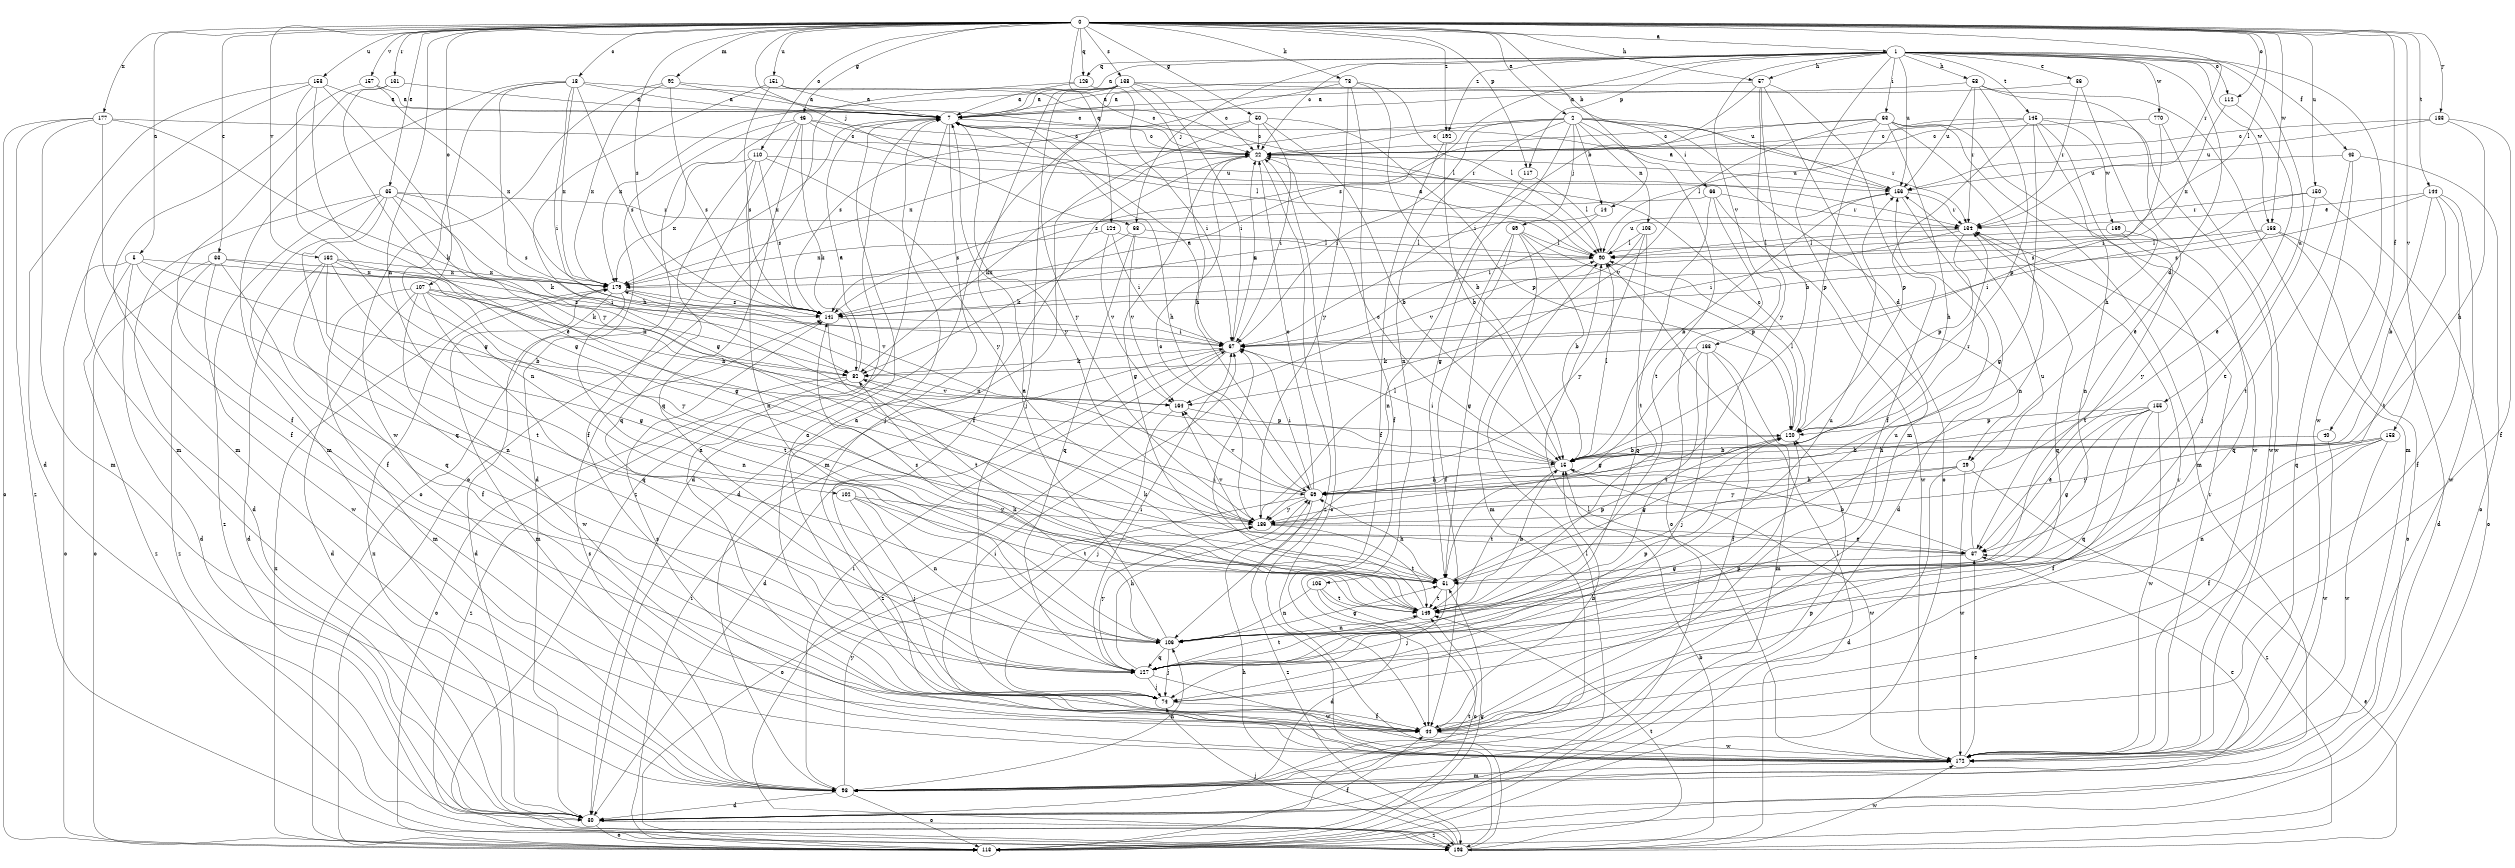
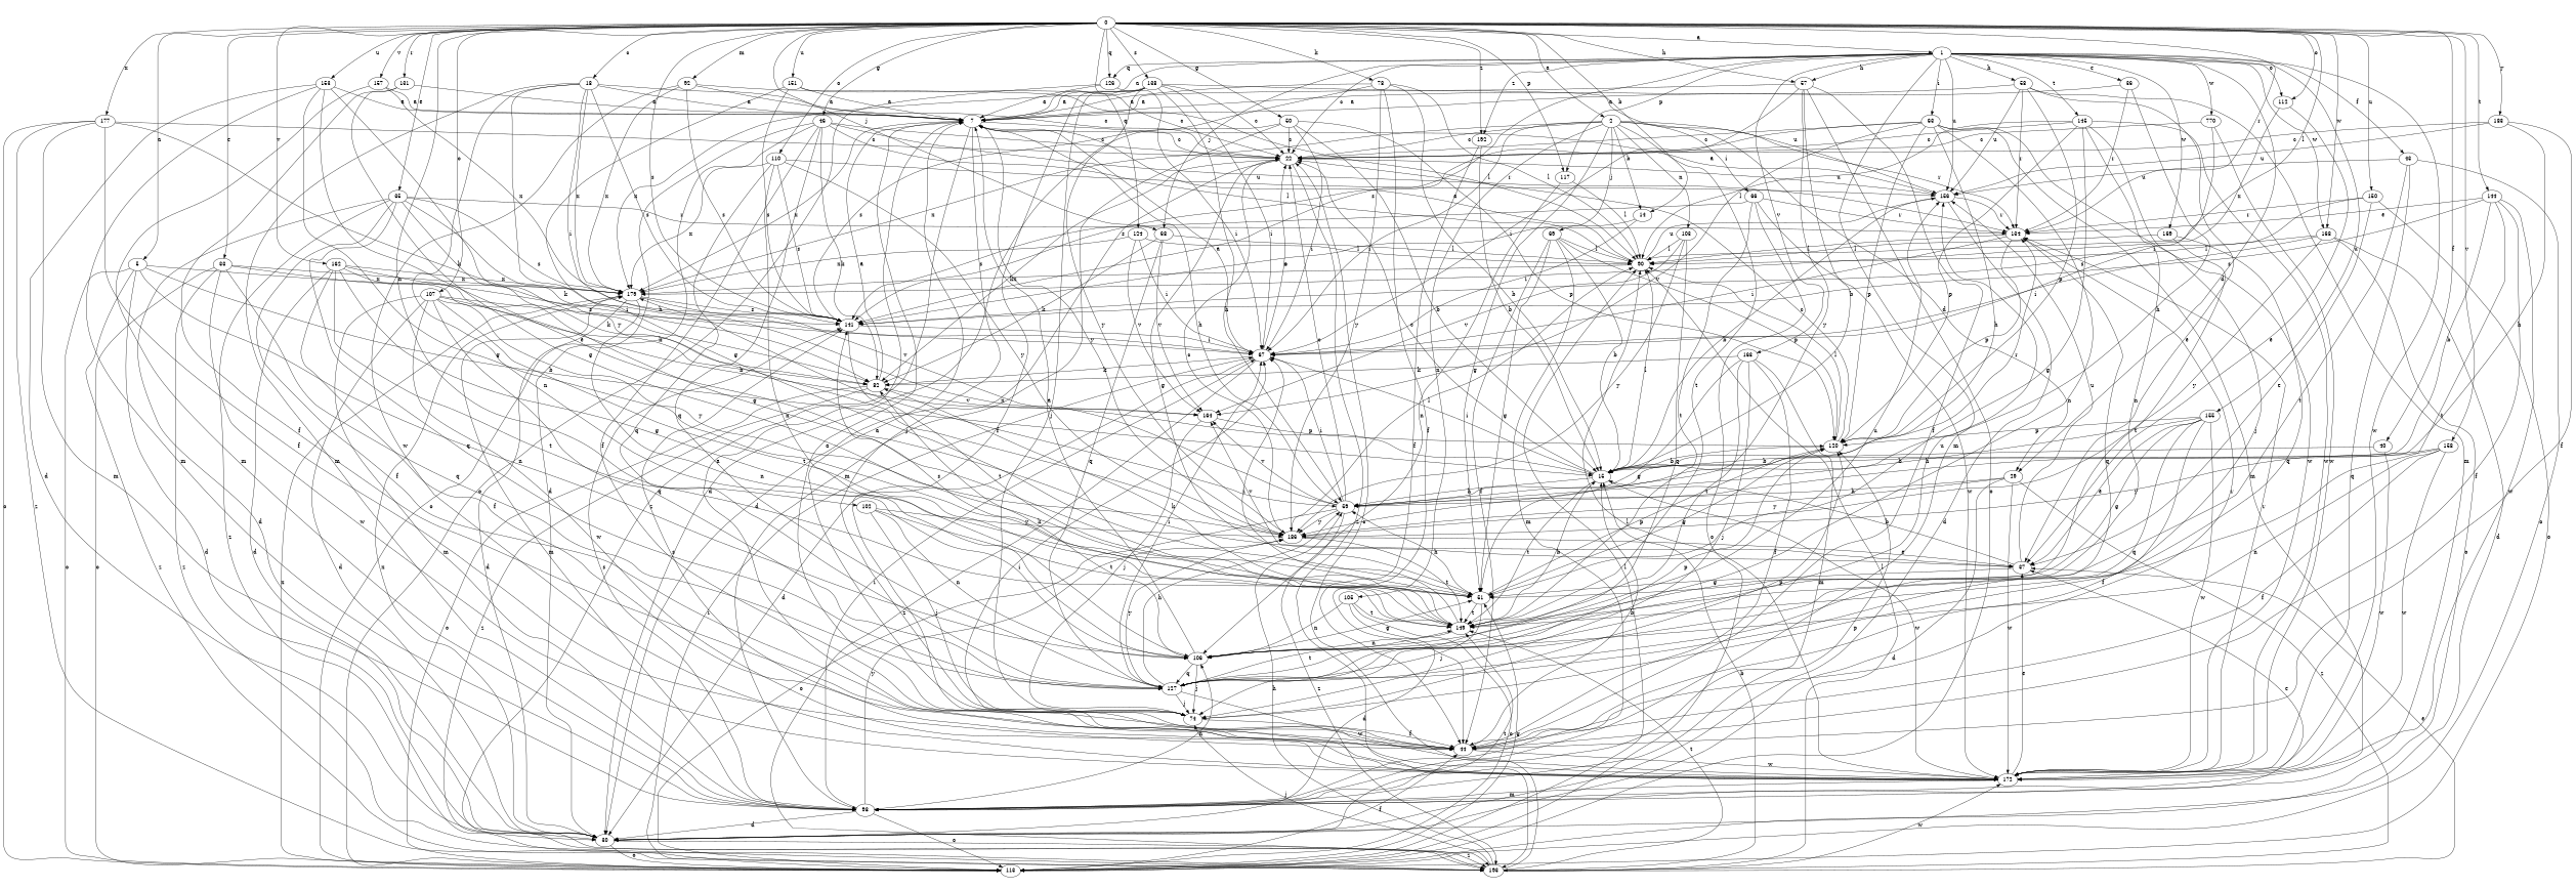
  strict digraph {
    0
    1
    2
    5
    14
    18
    33
    35
    40
    46
    50
    57
    68
    78
    90
    92
    102
    107
    110
    112
    117
    124
    126
    131
    134
    138
    141
    144
    150
    151
    153
    157
    158
    162
    168
    177
    183
    192
    7
    22
    29
    36
    43
    58
    63
    98
    145
    155
    156
    163
    169
    n52 [label=770]
    172
    51
    66
    67
    69
    103
    105
    149
    179
    15
    30
    106
    113
    193
    59
    127
    82
    44
    120
    186
    164
    74
    37
    0 -> 1 [label=a]
    0 -> 2 [label=a]
    0 -> 5 [label=a]
    0 -> 14 [label=b]
    0 -> 18 [label=c]
    0 -> 33 [label=e]
    0 -> 35 [label=e]
    0 -> 40 [label=f]
    0 -> 46 [label=g]
    0 -> 50 [label=g]
    0 -> 57 [label=h]
    0 -> 68 [label=j]
    0 -> 78 [label=k]
    0 -> 90 [label=l]
    0 -> 92 [label=m]
    0 -> 102 [label=n]
    0 -> 107 [label=o]
    0 -> 110 [label=o]
    0 -> 112 [label=o]
    0 -> 117 [label=p]
    0 -> 124 [label=q]
    0 -> 126 [label=q]
    0 -> 131 [label=r]
    0 -> 134 [label=r]
    0 -> 138 [label=s]
    0 -> 141 [label=s]
    0 -> 144 [label=t]
    0 -> 150 [label=u]
    0 -> 151 [label=u]
    0 -> 153 [label=u]
    0 -> 157 [label=v]
    0 -> 158 [label=v]
    0 -> 162 [label=v]
    0 -> 168 [label=w]
    0 -> 177 [label=x]
    0 -> 183 [label=y]
    0 -> 192 [label=z]
    1 -> 57 [label=h]
    1 -> 68 [label=j]
    1 -> 112 [label=o]
    1 -> 117 [label=p]
    1 -> 126 [label=q]
    1 -> 141 [label=s]
    1 -> 168 [label=w]
    1 -> 192 [label=z]
    1 -> 7 [label=a]
    1 -> 22 [label=c]
    1 -> 29 [label=d]
    1 -> 36 [label=e]
    1 -> 43 [label=f]
    1 -> 58 [label=h]
    1 -> 63 [label=i]
    1 -> 98 [label=m]
    1 -> 145 [label=t]
    1 -> 155 [label=u]
    1 -> 156 [label=u]
    1 -> 163 [label=v]
-   145 -> 169 [label=w]
+   1 -> 169 [label=w]
    1 -> n52 [label=w]
    1 -> 172 [label=w]
    2 -> 14 [label=b]
    2 -> 134 [label=r]
    2 -> 22 [label=c]
    2 -> 29 [label=d]
    2 -> 51 [label=g]
    2 -> 66 [label=i]
    2 -> 67 [label=i]
    2 -> 69 [label=j]
    2 -> 103 [label=n]
    2 -> 105 [label=n]
    2 -> 149 [label=t]
    2 -> 179 [label=x]
    5 -> 179 [label=x]
    5 -> 15 [label=b]
    5 -> 30 [label=d]
    5 -> 106 [label=n]
    5 -> 113 [label=o]
    5 -> 193 [label=z]
    14 -> 141 [label=s]
    14 -> 67 [label=i]
    18 -> 141 [label=s]
    18 -> 7 [label=a]
    18 -> 22 [label=c]
    18 -> 98 [label=m]
    18 -> 67 [label=i]
    18 -> 179 [label=x]
    18 -> 106 [label=n]
    18 -> 59 [label=h]
    33 -> 172 [label=w]
    33 -> 179 [label=x]
    33 -> 15 [label=b]
    33 -> 113 [label=o]
    33 -> 193 [label=z]
    33 -> 127 [label=q]
    35 -> 134 [label=r]
    35 -> 141 [label=s]
    35 -> 51 [label=g]
    35 -> 30 [label=d]
    35 -> 193 [label=z]
    35 -> 127 [label=q]
    35 -> 82 [label=k]
    35 -> 44 [label=f]
    40 -> 172 [label=w]
    40 -> 15 [label=b]
    46 -> 90 [label=l]
    46 -> 134 [label=r]
    46 -> 22 [label=c]
    46 -> 30 [label=d]
    46 -> 113 [label=o]
    46 -> 127 [label=q]
    46 -> 82 [label=k]
    46 -> 44 [label=f]
    50 -> 22 [label=c]
    50 -> 98 [label=m]
    50 -> 67 [label=i]
    50 -> 15 [label=b]
    50 -> 30 [label=d]
    50 -> 120 [label=p]
    57 -> 7 [label=a]
    57 -> 67 [label=i]
    57 -> 15 [label=b]
    57 -> 113 [label=o]
    57 -> 44 [label=f]
    57 -> 186 [label=y]
    68 -> 90 [label=l]
    68 -> 127 [label=q]
    68 -> 82 [label=k]
    68 -> 164 [label=v]
    78 -> 90 [label=l]
    78 -> 141 [label=s]
    78 -> 7 [label=a]
    78 -> 15 [label=b]
    78 -> 44 [label=f]
    78 -> 186 [label=y]
    90 -> 7 [label=a]
    90 -> 156 [label=u]
    90 -> 179 [label=x]
    92 -> 90 [label=l]
    92 -> 141 [label=s]
    92 -> 7 [label=a]
    92 -> 172 [label=w]
    92 -> 179 [label=x]
    102 -> 149 [label=t]
    102 -> 106 [label=n]
    102 -> 186 [label=y]
    102 -> 74 [label=j]
    107 -> 141 [label=s]
    107 -> 98 [label=m]
    107 -> 172 [label=w]
    107 -> 149 [label=t]
    107 -> 30 [label=d]
    107 -> 127 [label=q]
    107 -> 82 [label=k]
    107 -> 186 [label=y]
    110 -> 141 [label=s]
    110 -> 156 [label=u]
    110 -> 179 [label=x]
    110 -> 106 [label=n]
    110 -> 127 [label=q]
    110 -> 186 [label=y]
    112 -> 179 [label=x]
    112 -> 37 [label=e]
    117 -> 90 [label=l]
    117 -> 106 [label=n]
    124 -> 90 [label=l]
    124 -> 67 [label=i]
    124 -> 179 [label=x]
    124 -> 164 [label=v]
    126 -> 7 [label=a]
    126 -> 67 [label=i]
    126 -> 113 [label=o]
    131 -> 7 [label=a]
    131 -> 51 [label=g]
    131 -> 44 [label=f]
    134 -> 90 [label=l]
    134 -> 67 [label=i]
    134 -> 127 [label=q]
    134 -> 120 [label=p]
    138 -> 7 [label=a]
    138 -> 22 [label=c]
    138 -> 156 [label=u]
    138 -> 67 [label=i]
    138 -> 179 [label=x]
    138 -> 59 [label=h]
    138 -> 44 [label=f]
    138 -> 186 [label=y]
    138 -> 74 [label=j]
    141 -> 67 [label=i]
    141 -> 149 [label=t]
    144 -> 134 [label=e]
    144 -> 141 [label=s]
    144 -> 172 [label=w]
    144 -> 149 [label=t]
    144 -> 15 [label=b]
    144 -> 44 [label=f]
    150 -> 134 [label=r]
    150 -> 141 [label=s]
    150 -> 113 [label=o]
    150 -> 37 [label=e]
    151 -> 141 [label=s]
    151 -> 7 [label=a]
    151 -> 22 [label=c]
    151 -> 51 [label=g]
    153 -> 7 [label=a]
    153 -> 98 [label=m]
    153 -> 51 [label=g]
    153 -> 30 [label=d]
    153 -> 186 [label=y]
    153 -> 37 [label=e]
    157 -> 7 [label=a]
    157 -> 98 [label=m]
    157 -> 179 [label=x]
    158 -> 172 [label=w]
    158 -> 15 [label=b]
    158 -> 106 [label=n]
    158 -> 44 [label=f]
    158 -> 186 [label=y]
    162 -> 51 [label=g]
    162 -> 67 [label=i]
    162 -> 149 [label=t]
    162 -> 179 [label=x]
    162 -> 30 [label=d]
    162 -> 82 [label=k]
    162 -> 44 [label=f]
    168 -> 90 [label=l]
    168 -> 67 [label=i]
    168 -> 30 [label=d]
    168 -> 113 [label=o]
    168 -> 186 [label=y]
    177 -> 22 [label=c]
    177 -> 98 [label=m]
    177 -> 113 [label=o]
    177 -> 193 [label=z]
    177 -> 82 [label=k]
    177 -> 44 [label=f]
    183 -> 22 [label=c]
    183 -> 156 [label=u]
    183 -> 59 [label=h]
    183 -> 44 [label=f]
    192 -> 15 [label=b]
    192 -> 44 [label=f]
    7 -> 22 [label=c]
    7 -> 179 [label=x]
    7 -> 193 [label=z]
    7 -> 59 [label=h]
    7 -> 186 [label=y]
    7 -> 74 [label=j]
    22 -> 156 [label=u]
    22 -> 51 [label=g]
    22 -> 30 [label=d]
    22 -> 193 [label=z]
    22 -> 82 [label=k]
    29 -> 172 [label=w]
    29 -> 30 [label=d]
    29 -> 193 [label=z]
    29 -> 59 [label=h]
    29 -> 186 [label=y]
    36 -> 134 [label=r]
    36 -> 7 [label=a]
    36 -> 59 [label=h]
    43 -> 156 [label=u]
    43 -> 172 [label=q]
    43 -> 149 [label=t]
    43 -> 113 [label=o]
    58 -> 134 [label=r]
    58 -> 7 [label=a]
    58 -> 98 [label=m]
    58 -> 156 [label=u]
    58 -> 120 [label=p]
    58 -> 37 [label=e]
    63 -> 141 [label=s]
    63 -> 22 [label=c]
    63 -> 98 [label=m]
    63 -> 172 [label=w]
    63 -> 106 [label=n]
    63 -> 59 [label=h]
    63 -> 120 [label=p]
    63 -> 164 [label=v]
    98 -> 141 [label=s]
    98 -> 67 [label=i]
    98 -> 30 [label=d]
    98 -> 106 [label=n]
    98 -> 113 [label=o]
    98 -> 120 [label=p]
    98 -> 186 [label=y]
    98 -> 37 [label=e]
    145 -> 90 [label=l]
    145 -> 22 [label=c]
    145 -> 172 [label=w]
    145 -> 51 [label=g]
    145 -> 106 [label=n]
    145 -> 120 [label=p]
    145 -> 74 [label=j]
    155 -> 172 [label=w]
    155 -> 51 [label=g]
    155 -> 59 [label=h]
    155 -> 127 [label=q]
    155 -> 44 [label=f]
    155 -> 120 [label=p]
    155 -> 37 [label=e]
    156 -> 134 [label=r]
    156 -> 7 [label=a]
    156 -> 15 [label=b]
    156 -> 30 [label=d]
    163 -> 98 [label=m]
    163 -> 51 [label=g]
    163 -> 149 [label=t]
    163 -> 82 [label=k]
    163 -> 44 [label=f]
    163 -> 74 [label=j]
    169 -> 90 [label=l]
    169 -> 149 [label=t]
    169 -> 127 [label=q]
    n52 -> 22 [label=c]
    n52 -> 172 [label=w]
    n52 -> 67 [label=i]
    172 -> 90 [label=l]
    172 -> 134 [label=r]
    172 -> 141 [label=s]
    172 -> 7 [label=a]
    172 -> 98 [label=m]
    172 -> 67 [label=i]
    172 -> 37 [label=e]
    51 -> 149 [label=t]
    51 -> 59 [label=h]
    51 -> 120 [label=p]
    51 -> 74 [label=j]
    66 -> 134 [label=r]
    66 -> 141 [label=s]
    66 -> 172 [label=w]
    66 -> 149 [label=t]
    66 -> 113 [label=o]
    67 -> 7 [label=a]
-   67 -> 22 [label=u]
+   67 -> 22 [label=c]
    67 -> 30 [label=d]
    67 -> 193 [label=z]
    67 -> 82 [label=k]
    69 -> 90 [label=l]
    69 -> 98 [label=m]
    69 -> 51 [label=g]
    69 -> 15 [label=b]
    69 -> 44 [label=f]
    69 -> 120 [label=p]
    103 -> 90 [label=l]
    103 -> 127 [label=q]
    103 -> 186 [label=y]
    103 -> 164 [label=v]
    105 -> 149 [label=t]
    105 -> 30 [label=d]
    105 -> 106 [label=n]
    105 -> 113 [label=o]
    149 -> 141 [label=s]
    149 -> 67 [label=i]
    149 -> 15 [label=b]
    149 -> 106 [label=n]
    149 -> 82 [label=k]
    179 -> 141 [label=s]
    179 -> 98 [label=m]
    179 -> 30 [label=d]
    179 -> 106 [label=n]
    179 -> 164 [label=v]
    15 -> 90 [label=l]
    15 -> 134 [label=r]
    15 -> 22 [label=c]
    15 -> 172 [label=w]
    15 -> 67 [label=i]
    15 -> 149 [label=t]
    15 -> 59 [label=h]
    30 -> 149 [label=t]
    30 -> 179 [label=x]
    30 -> 113 [label=o]
    30 -> 193 [label=z]
    106 -> 7 [label=a]
    106 -> 156 [label=u]
    106 -> 51 [label=g]
    106 -> 127 [label=q]
    106 -> 82 [label=k]
    106 -> 74 [label=j]
    113 -> 90 [label=l]
    113 -> 51 [label=g]
    113 -> 67 [label=i]
    113 -> 179 [label=x]
    113 -> 44 [label=f]
    193 -> 90 [label=l]
    193 -> 22 [label=c]
    193 -> 172 [label=w]
    193 -> 149 [label=t]
    193 -> 15 [label=b]
    193 -> 59 [label=h]
    193 -> 74 [label=j]
    193 -> 37 [label=e]
    59 -> 22 [label=c]
    59 -> 67 [label=i]
    59 -> 179 [label=x]
    59 -> 113 [label=o]
    59 -> 193 [label=z]
    59 -> 186 [label=y]
    59 -> 164 [label=v]
    127 -> 156 [label=u]
    127 -> 172 [label=w]
    127 -> 67 [label=i]
    127 -> 149 [label=t]
    127 -> 59 [label=h]
    127 -> 120 [label=p]
    127 -> 186 [label=y]
    127 -> 74 [label=j]
    82 -> 7 [label=a]
    82 -> 113 [label=o]
    82 -> 193 [label=z]
    82 -> 164 [label=v]
    44 -> 134 [label=r]
    44 -> 7 [label=a]
    44 -> 172 [label=w]
    44 -> 15 [label=b]
    120 -> 90 [label=l]
    120 -> 22 [label=c]
    120 -> 51 [label=g]
    120 -> 15 [label=b]
    186 -> 90 [label=l]
    186 -> 22 [label=c]
    186 -> 149 [label=t]
    186 -> 37 [label=e]
    164 -> 120 [label=p]
    164 -> 74 [label=j]
    74 -> 7 [label=a]
    74 -> 44 [label=f]
    74 -> 120 [label=p]
    37 -> 156 [label=u]
    37 -> 51 [label=g]
    37 -> 15 [label=b]
    37 -> 164 [label=v]
  }
